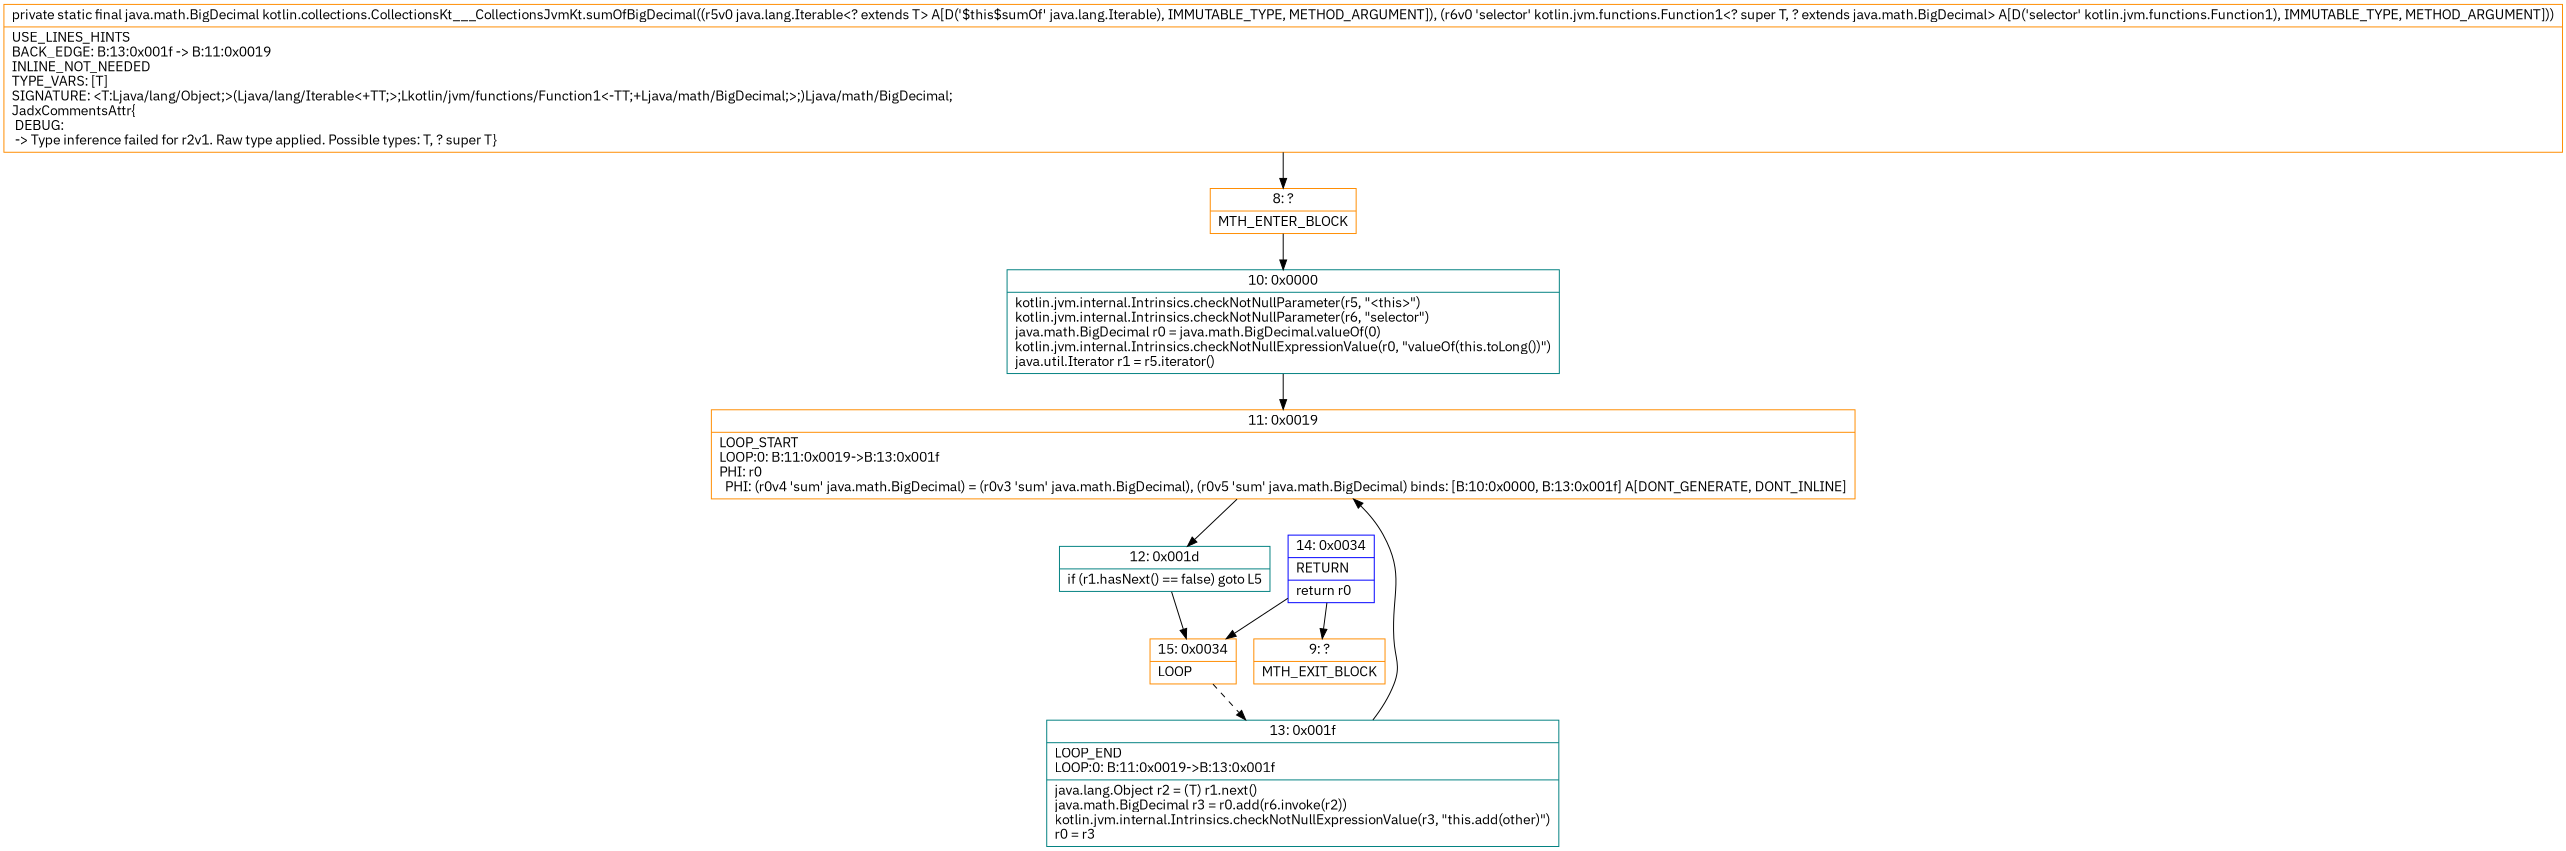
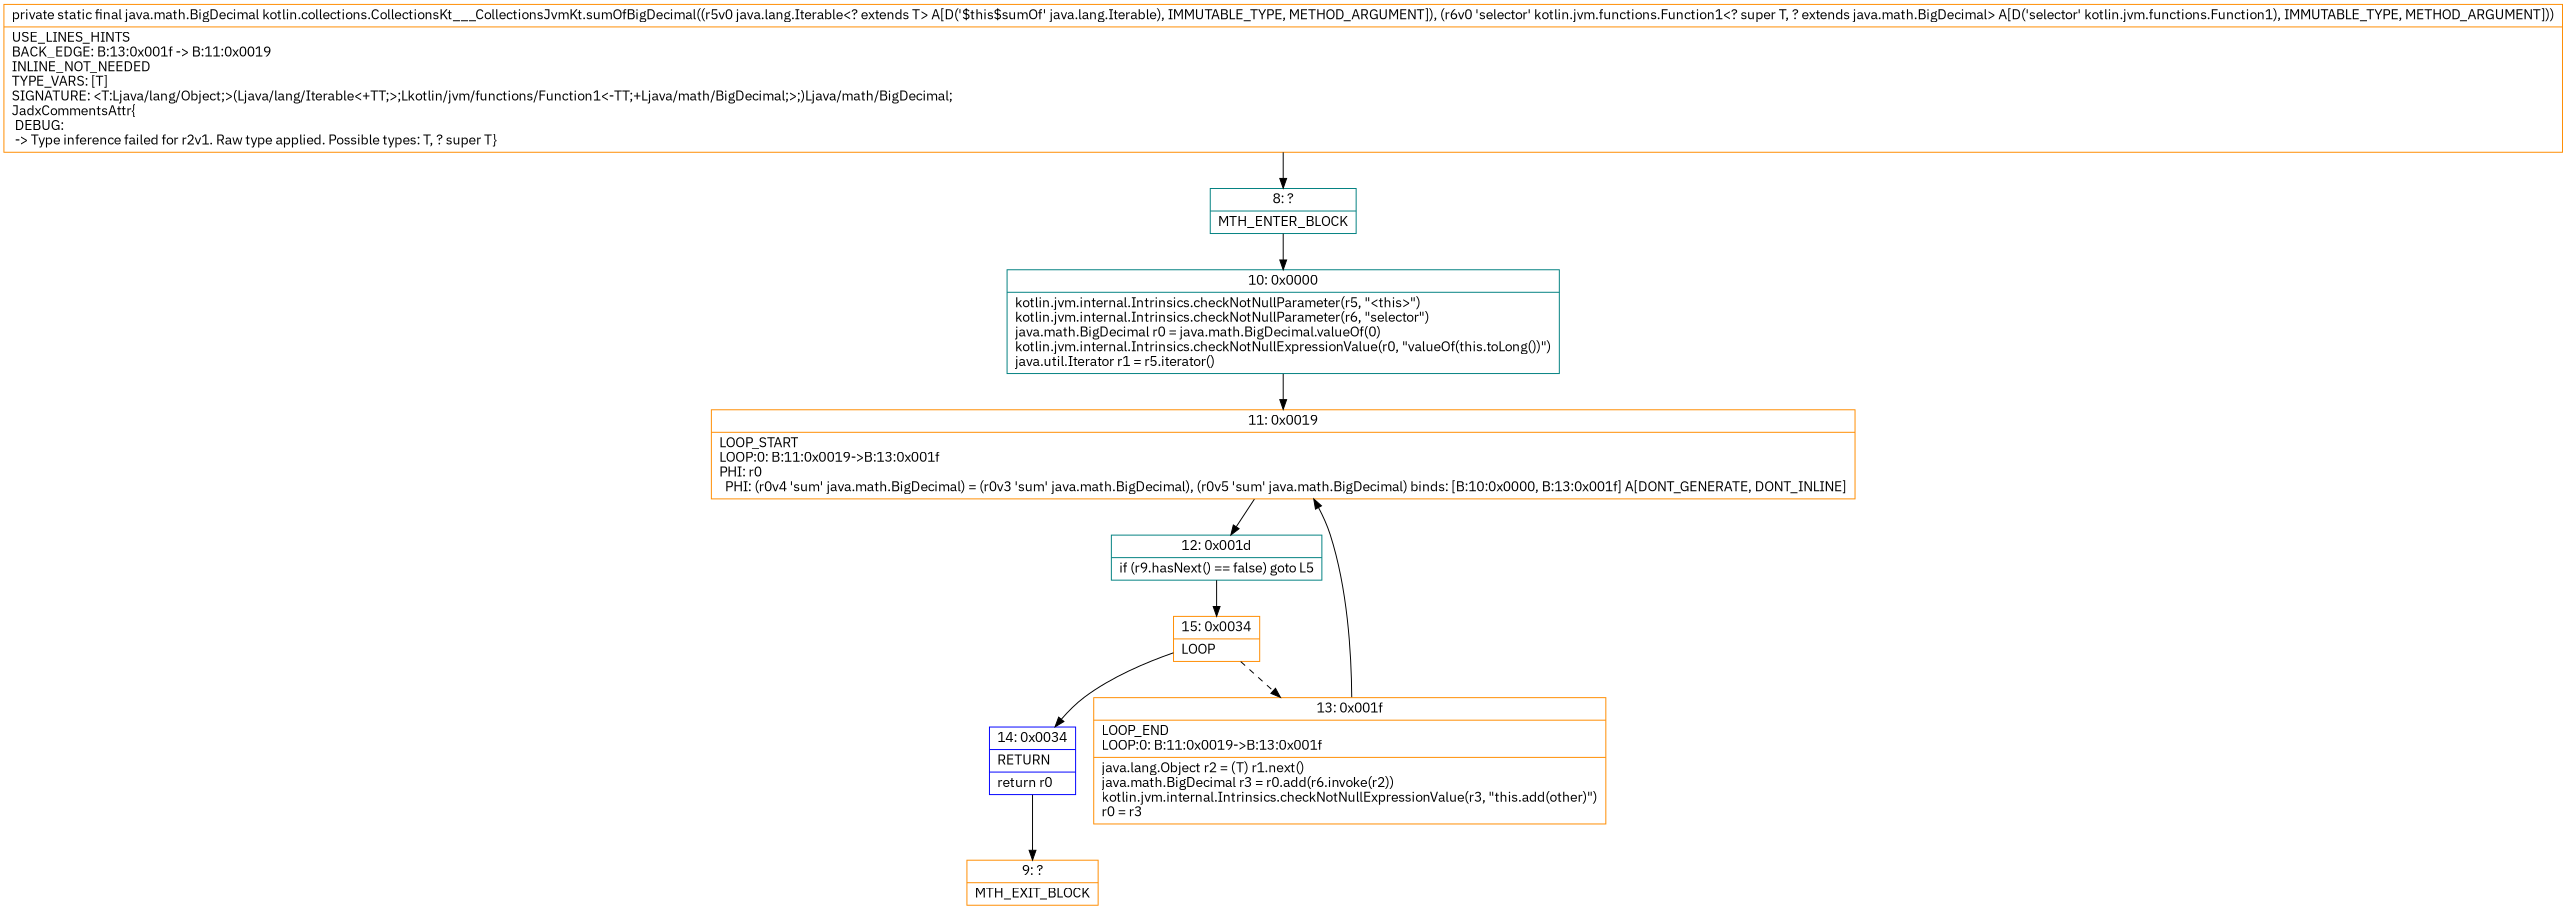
  digraph {
    fontname="IBM Plex Sans"
    node [color=darkorange fontname="IBM Plex Sans" shape=record]
    edge [fontname="IBM Plex Sans"]
-   n1 [label="{8\:\ ?|MTH_ENTER_BLOCK\l}"]
+   n1 [color=teal label="{8\:\ ?|MTH_ENTER_BLOCK\l}"]
    n2 [color=teal label="{10\:\ 0x0000|kotlin.jvm.internal.Intrinsics.checkNotNullParameter(r5, \"\<this\>\")\lkotlin.jvm.internal.Intrinsics.checkNotNullParameter(r6, \"selector\")\ljava.math.BigDecimal r0 = java.math.BigDecimal.valueOf(0)\lkotlin.jvm.internal.Intrinsics.checkNotNullExpressionValue(r0, \"valueOf(this.toLong())\")\ljava.util.Iterator r1 = r5.iterator()\l}"]
    n3 [label="{11\:\ 0x0019|LOOP_START\lLOOP:0: B:11:0x0019\-\>B:13:0x001f\lPHI: r0 \l  PHI: (r0v4 'sum' java.math.BigDecimal) = (r0v3 'sum' java.math.BigDecimal), (r0v5 'sum' java.math.BigDecimal) binds: [B:10:0x0000, B:13:0x001f] A[DONT_GENERATE, DONT_INLINE]\l}"]
-   n4 [color=teal label="{12\:\ 0x001d|if (r1.hasNext() == false) goto L5\l}"]
+   n4 [color=teal label="{12\:\ 0x001d|if (r9.hasNext() == false) goto L5\l}"]
    n5 [label="{15\:\ 0x0034|LOOP\l}"]
-   n6 [color=teal label="{13\:\ 0x001f|LOOP_END\lLOOP:0: B:11:0x0019\-\>B:13:0x001f\l|java.lang.Object r2 = (T) r1.next()\ljava.math.BigDecimal r3 = r0.add(r6.invoke(r2))\lkotlin.jvm.internal.Intrinsics.checkNotNullExpressionValue(r3, \"this.add(other)\")\lr0 = r3\l}"]
+   n6 [label="{13\:\ 0x001f|LOOP_END\lLOOP:0: B:11:0x0019\-\>B:13:0x001f\l|java.lang.Object r2 = (T) r1.next()\ljava.math.BigDecimal r3 = r0.add(r6.invoke(r2))\lkotlin.jvm.internal.Intrinsics.checkNotNullExpressionValue(r3, \"this.add(other)\")\lr0 = r3\l}"]
    n7 [color=blue label="{14\:\ 0x0034|RETURN\l|return r0\l}"]
    n8 [label="{9\:\ ?|MTH_EXIT_BLOCK\l}"]
    n9 [label="{private static final java.math.BigDecimal kotlin.collections.CollectionsKt___CollectionsJvmKt.sumOfBigDecimal((r5v0 java.lang.Iterable\<? extends T\> A[D('$this$sumOf' java.lang.Iterable), IMMUTABLE_TYPE, METHOD_ARGUMENT]), (r6v0 'selector' kotlin.jvm.functions.Function1\<? super T, ? extends java.math.BigDecimal\> A[D('selector' kotlin.jvm.functions.Function1), IMMUTABLE_TYPE, METHOD_ARGUMENT]))  | USE_LINES_HINTS\lBACK_EDGE: B:13:0x001f \-\> B:11:0x0019\lINLINE_NOT_NEEDED\lTYPE_VARS: [T]\lSIGNATURE: \<T:Ljava\/lang\/Object;\>(Ljava\/lang\/Iterable\<+TT;\>;Lkotlin\/jvm\/functions\/Function1\<\-TT;+Ljava\/math\/BigDecimal;\>;)Ljava\/math\/BigDecimal;\lJadxCommentsAttr\{\l DEBUG: \l \-\> Type inference failed for r2v1. Raw type applied. Possible types: T, ? super T\}\l}"]
    n1 -> n2
    n2 -> n3
    n3 -> n4
    n4 -> n5
    n5 -> n6 [style=dashed]
-   n7 -> n5
+   n5 -> n7
    n6 -> n3
    n7 -> n8
    n9 -> n1
  }
